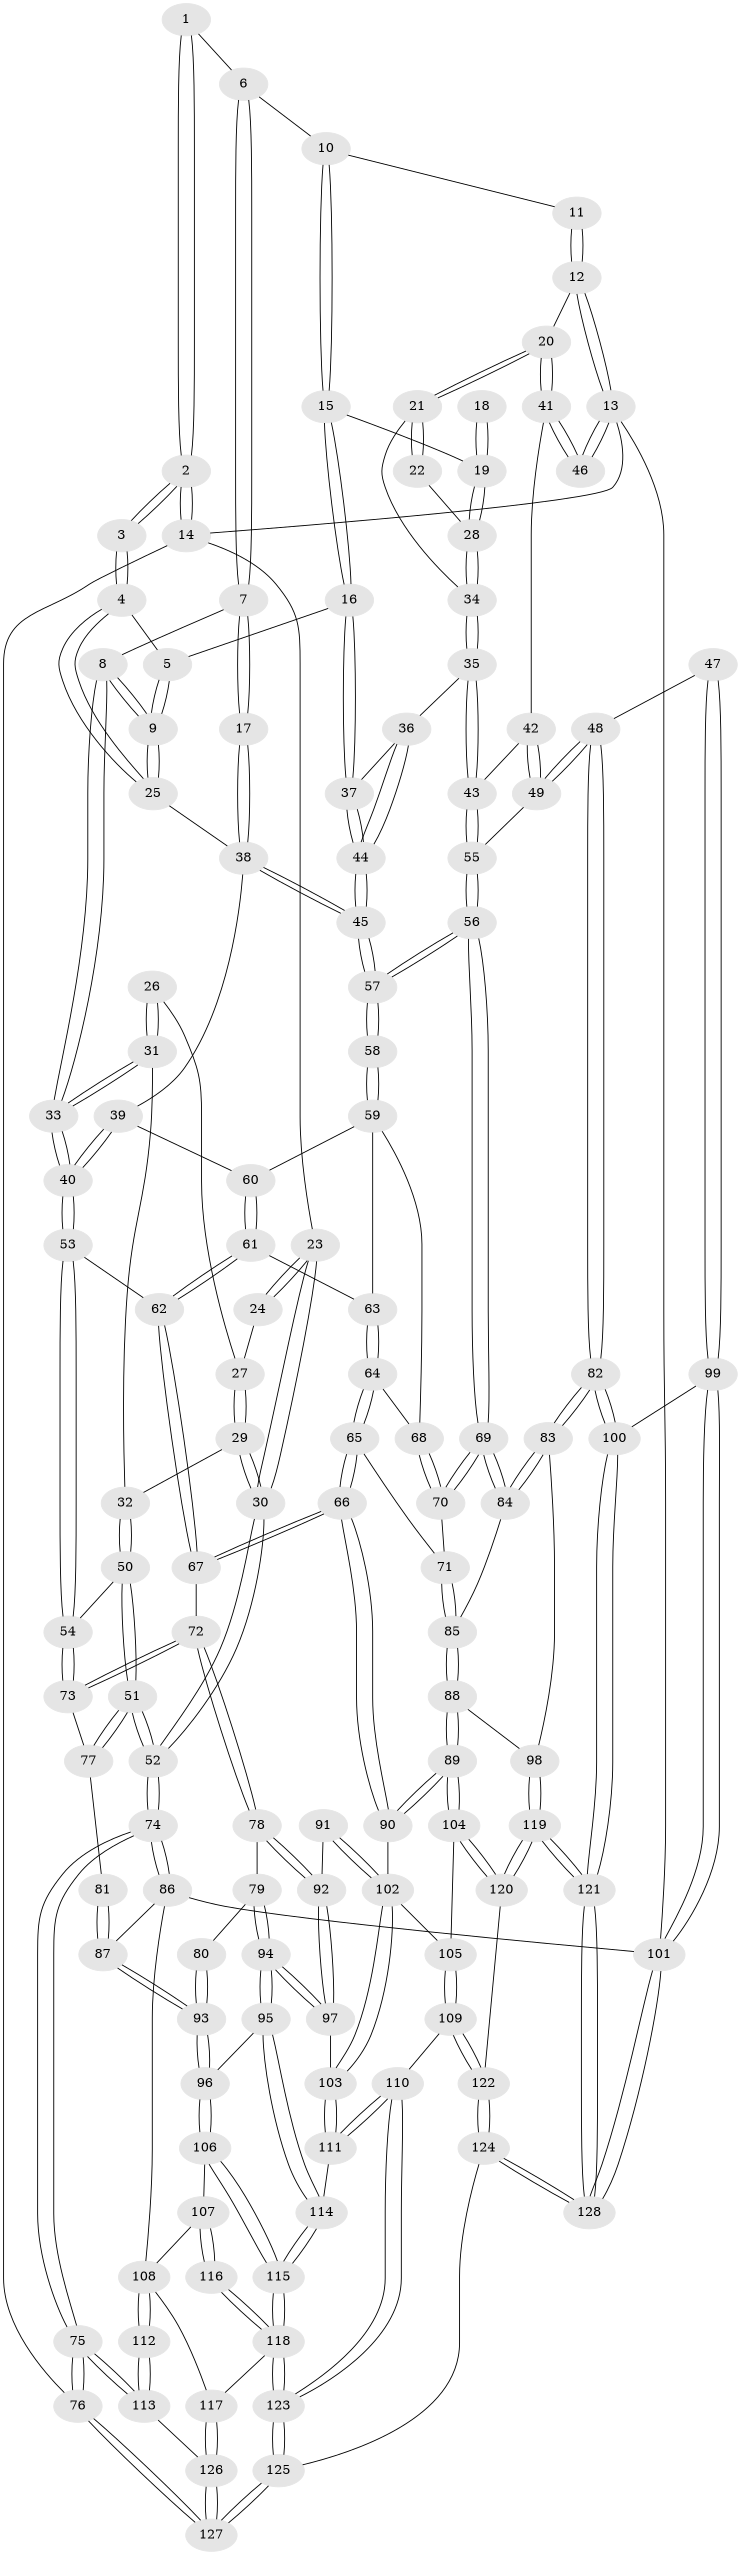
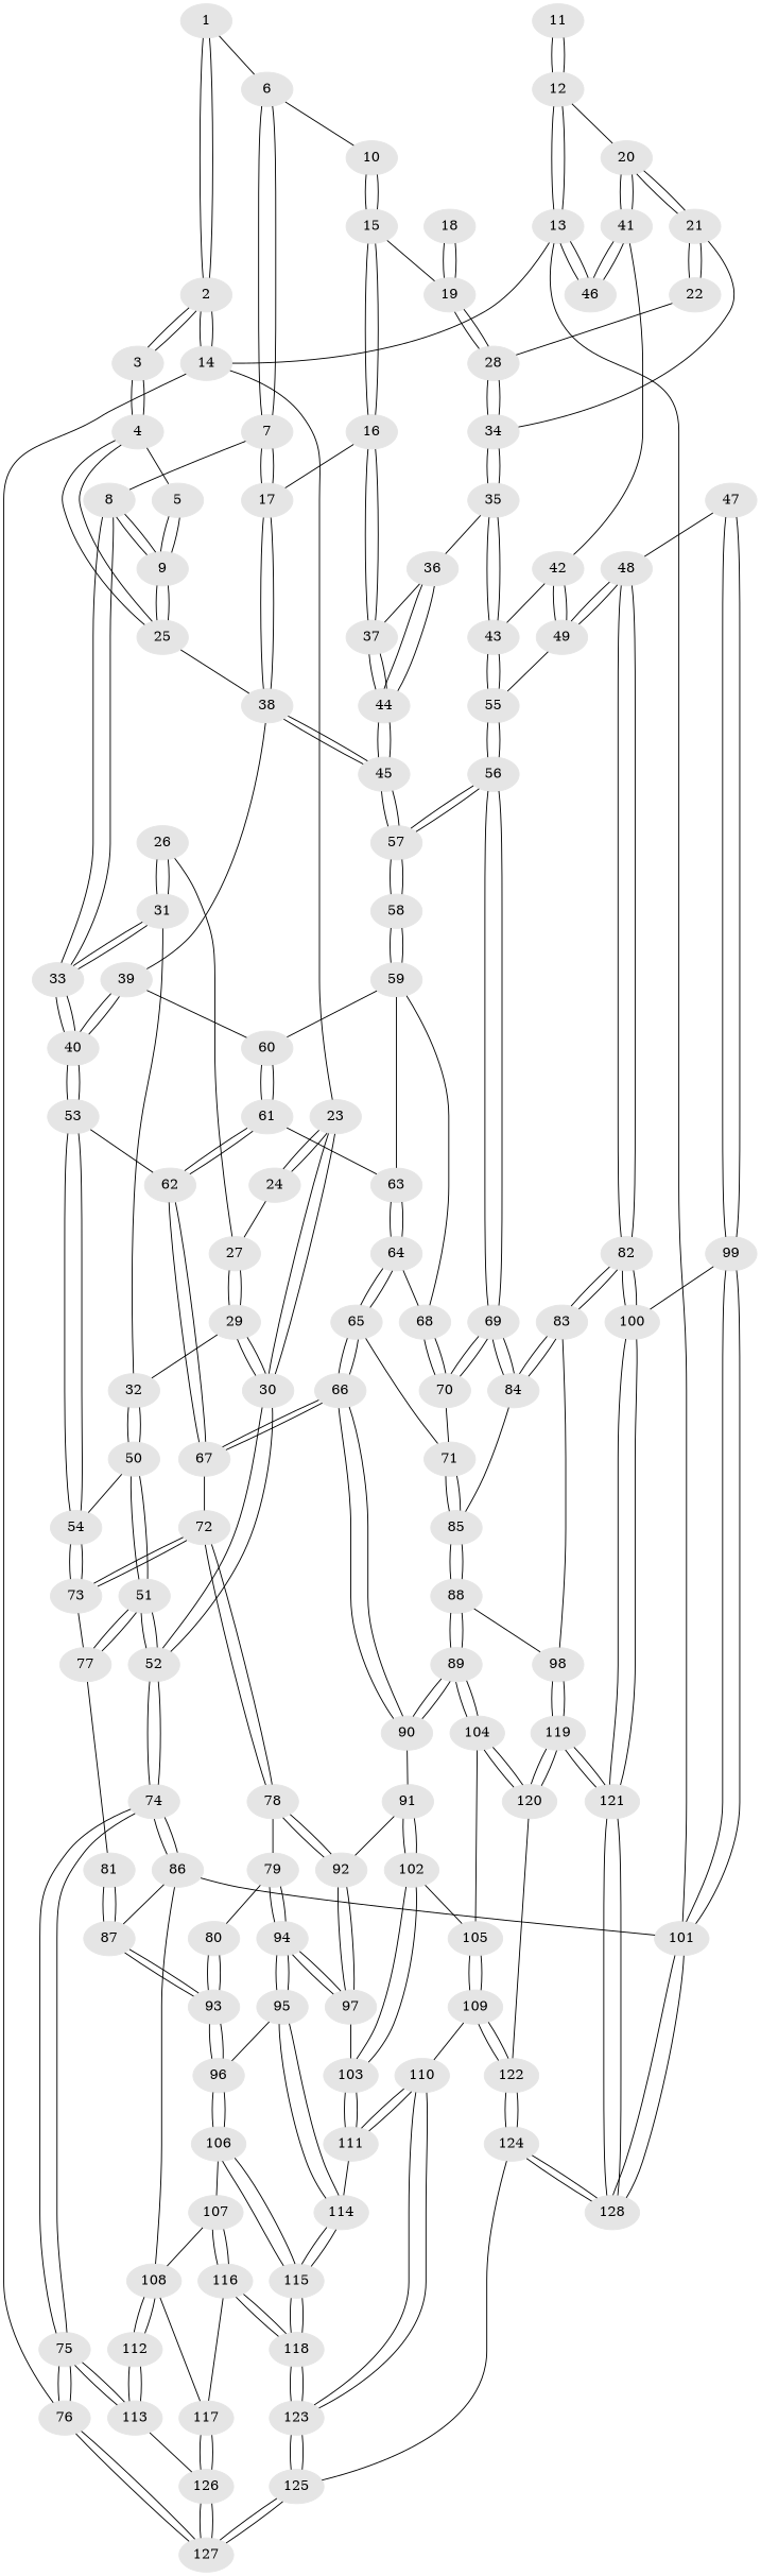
  graph {
    node [color=gray90 style=filled]
    1
    2
    6
    3
    14
    7
    10
    4
    23
    76
    5
    25
    9
    38
    8
    17
    11
    15
    33
    40
    12
    16
    19
    13
    20
    18
    46
    101
    21
    41
    128
    24
    30
    127
    37
    28
    44
    39
    45
    22
    34
    42
    35
    27
    52
    29
    26
    31
    32
    50
    74
    51
    54
    53
    36
    43
    55
    60
    57
    61
    62
    49
    56
    58
    47
    48
    99
    82
    100
    83
    77
    73
    81
    75
    86
    67
    69
    70
    84
    59
    68
    63
    64
    72
    65
    66
    71
    90
    85
    91
    78
    88
    79
    92
    113
    87
    108
    126
    80
    94
    97
    93
    95
    96
    98
    121
    119
    89
    112
    117
    104
    105
    120
    102
    103
    106
    114
    115
    107
    111
    109
    122
    110
    116
    118
    123
    124
    125
    1 -- 2
    1 -- 2
    1 -- 6
    2 -- 3
    2 -- 3
    2 -- 14
    2 -- 14
    6 -- 7
    6 -- 7
    6 -- 10
    3 -- 4
    3 -- 4
    14 -- 23
    14 -- 76
    7 -- 8
    7 -- 17
    7 -- 17
-   10 -- 11
    10 -- 15
    10 -- 15
    4 -- 5
    4 -- 25
    4 -- 25
    23 -- 24
    23 -- 24
    23 -- 30
    23 -- 30
    76 -- 127
    76 -- 127
    5 -- 9
    5 -- 9
    25 -- 38
    9 -- 25
    9 -- 25
    38 -- 39
    38 -- 45
    38 -- 45
    8 -- 9
    8 -- 9
    8 -- 33
    8 -- 33
    17 -- 38
    17 -- 38
    11 -- 12
    11 -- 12
    15 -- 16
    15 -- 16
    15 -- 19
    33 -- 40
    33 -- 40
    40 -- 53
    40 -- 53
    12 -- 13
    12 -- 13
    12 -- 20
-   16 -- 5
+   16 -- 17
    16 -- 37
    16 -- 37
    19 -- 28
    19 -- 28
    13 -- 14
    13 -- 46
    13 -- 46
    13 -- 101
    20 -- 21
    20 -- 21
    20 -- 41
    20 -- 41
    18 -- 19
    18 -- 19
    101 -- 128
    101 -- 128
    21 -- 22
    21 -- 22
    21 -- 34
    41 -- 46
    41 -- 46
    41 -- 42
    24 -- 27
    30 -- 52
    30 -- 52
    37 -- 44
    37 -- 44
    28 -- 34
    28 -- 34
    44 -- 45
    44 -- 45
    39 -- 40
    39 -- 40
    39 -- 60
    45 -- 57
    45 -- 57
    22 -- 28
    34 -- 35
    34 -- 35
    42 -- 43
    42 -- 49
    42 -- 49
    35 -- 36
    35 -- 43
    35 -- 43
    27 -- 29
    27 -- 29
    52 -- 74
    52 -- 74
    29 -- 30
    29 -- 30
    29 -- 32
    26 -- 27
    26 -- 31
    26 -- 31
    31 -- 33
    31 -- 33
    31 -- 32
    32 -- 50
    32 -- 50
    50 -- 51
    50 -- 51
    50 -- 54
    74 -- 75
    74 -- 75
    74 -- 86
    74 -- 86
    51 -- 52
    51 -- 52
    51 -- 77
    51 -- 77
    54 -- 73
    54 -- 73
    53 -- 54
    53 -- 54
    53 -- 62
    36 -- 37
    36 -- 44
    36 -- 44
    43 -- 55
    43 -- 55
    55 -- 56
    55 -- 56
    60 -- 61
    60 -- 61
    57 -- 58
    57 -- 58
    61 -- 62
    61 -- 62
    61 -- 63
    62 -- 67
    62 -- 67
    49 -- 55
    56 -- 57
    56 -- 57
    56 -- 69
    56 -- 69
    58 -- 59
    58 -- 59
    47 -- 48
    47 -- 99
    47 -- 99
    48 -- 49
    48 -- 49
    48 -- 82
    48 -- 82
    99 -- 101
    99 -- 101
    99 -- 100
    82 -- 100
    82 -- 100
    82 -- 83
    82 -- 83
    100 -- 121
    100 -- 121
    83 -- 84
    83 -- 84
    83 -- 98
    77 -- 81
    73 -- 77
    81 -- 87
    81 -- 87
    75 -- 76
    75 -- 76
    75 -- 113
    75 -- 113
    86 -- 101
    86 -- 87
    86 -- 108
    67 -- 72
    69 -- 70
    69 -- 70
    69 -- 84
    69 -- 84
    70 -- 71
    84 -- 85
    59 -- 60
    59 -- 68
    59 -- 63
    68 -- 70
    68 -- 70
    63 -- 64
    63 -- 64
    64 -- 68
    64 -- 65
    64 -- 65
    72 -- 73
    72 -- 73
    72 -- 78
    72 -- 78
    65 -- 66
    65 -- 66
    65 -- 71
    66 -- 67
    66 -- 67
    66 -- 90
    66 -- 90
    71 -- 85
    71 -- 85
-   90 -- 102
+   90 -- 91
    85 -- 88
    85 -- 88
    91 -- 92
    91 -- 102
    91 -- 102
    78 -- 79
    78 -- 92
    78 -- 92
    88 -- 98
    88 -- 89
    88 -- 89
    79 -- 80
    79 -- 94
    79 -- 94
    92 -- 97
    92 -- 97
    113 -- 126
    87 -- 93
    87 -- 93
    108 -- 112
    108 -- 112
    108 -- 117
    126 -- 127
    126 -- 127
    80 -- 93
    80 -- 93
    94 -- 97
    94 -- 97
    94 -- 95
    94 -- 95
    97 -- 103
    93 -- 96
    93 -- 96
    95 -- 96
    95 -- 114
    95 -- 114
    96 -- 106
    96 -- 106
    98 -- 119
    98 -- 119
    121 -- 128
    121 -- 128
    119 -- 121
    119 -- 121
    119 -- 120
    119 -- 120
    89 -- 90
    89 -- 90
    89 -- 104
    89 -- 104
    112 -- 113
    112 -- 113
    117 -- 126
    117 -- 126
    104 -- 105
    104 -- 120
    104 -- 120
    105 -- 109
    105 -- 109
    120 -- 122
    102 -- 105
    102 -- 103
    102 -- 103
    103 -- 111
    103 -- 111
    106 -- 115
    106 -- 115
    106 -- 107
    114 -- 115
    114 -- 115
    115 -- 118
    115 -- 118
    107 -- 108
    107 -- 116
    107 -- 116
    111 -- 114
    109 -- 122
    109 -- 122
    109 -- 110
    122 -- 124
    122 -- 124
    110 -- 111
    110 -- 111
    110 -- 123
    110 -- 123
-   118 -- 117
+   116 -- 117
    116 -- 118
    116 -- 118
    118 -- 123
    118 -- 123
    123 -- 125
    123 -- 125
    124 -- 128
    124 -- 128
    124 -- 125
    125 -- 127
    125 -- 127
  }
